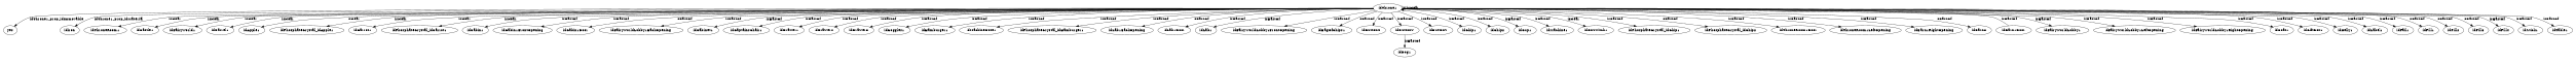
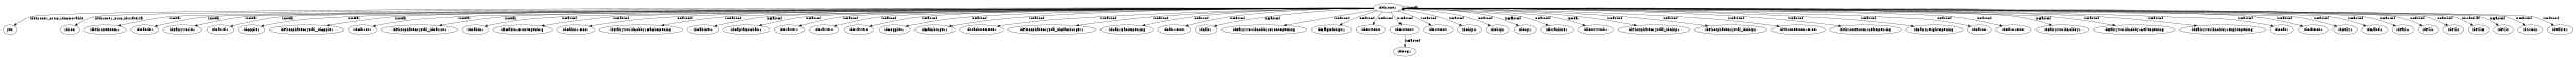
  digraph {
    node [node_type=entity_node]
    edge [edge_type=relationship]
    idThrone1
    yes [node_type=property_node]
    idiron [node_type=property_node]
    idThroneRoom1
    idCastle1
    idFairyWorld1
    idBarrel1
    idApple1
    idPhosphateCrystal_idApple1
    idCarrot1
    idPhosphateCrystal_idCarrot1
    idCabin1
    idCabin1FrontOpening
    idCabin1Door
    idFairyWorldLobby1BackOpening
    idCabinet1
    idCaptainsChair1
    idDrawer1
    idDrawer2
    idDrawer3
    idGoggles1
    idHamburger1
    idMachineNote1
    idPhosphateCrystal_idHamburger1
    idLab1BackOpening
    idLab1Door
    idLab1
    idFairyWorldLobby1FrontOpening
    idBagOfChips1
    idButtonX
    idButtonY
    idButtonZ
    idChip1
    idChip2
    idCup1
    idMachine1
    idOnSwitch1
    idPhosphateCrystal_idChip1
    idPhosphateCrystal_idChip2
    idThroneRoom1Door
    idThroneRoom1LeftOpening
    idBarn1RightOpening
    n43 [label=idBarn8]
    idBarn1Door
    idFairyWorldLobby1
    idFairyWorldLobby1LeftOpening
    idFairyWorldLobby1RightOpening
    idCoat1
    idGiftBox1
    idKelly1
    idLabel1
    idPail1
    idPill1
    idPill2
    idPill3
    idPill4
    idStick1
    idTable1
    idDog1
    idThrone1 -> idThrone1 [label=isNear]
    idThrone1 -> yes [edge_type=property label=idThrone1_prop_idImmovable]
    idThrone1 -> idiron [edge_type=property label=idThrone1_prop_idMaterial]
    idThrone1 -> idThroneRoom1 [label=isNear]
    idThrone1 -> idCastle1 [label=isNear]
    idThrone1 -> idFairyWorld1 [label=isNear]
    idThrone1 -> idBarrel1 [label=isNear]
    idThrone1 -> idApple1 [label=isNear]
    idThrone1 -> idPhosphateCrystal_idApple1 [label=isNear]
    idThrone1 -> idCarrot1 [label=isNear]
    idThrone1 -> idPhosphateCrystal_idCarrot1 [label=isNear]
    idThrone1 -> idCabin1 [label=isEastOf]
    idThrone1 -> idCabin1FrontOpening [label=isEastOf]
    idThrone1 -> idCabin1Door [label=isEastOf]
    idThrone1 -> idFairyWorldLobby1BackOpening [label=isEastOf]
    idThrone1 -> idCabinet1 [label=isEastOf]
    idThrone1 -> idCaptainsChair1 [label=isEastOf]
    idThrone1 -> idDrawer1 [label=isEastOf]
    idThrone1 -> idDrawer2 [label=isEastOf]
    idThrone1 -> idDrawer3 [label=isEastOf]
    idThrone1 -> idGoggles1 [label=isEastOf]
    idThrone1 -> idHamburger1 [label=isEastOf]
    idThrone1 -> idMachineNote1 [label=isEastOf]
    idThrone1 -> idPhosphateCrystal_idHamburger1 [label=isEastOf]
    idThrone1 -> idLab1BackOpening [label=isEastOf]
    idThrone1 -> idLab1Door [label=isEastOf]
    idThrone1 -> idLab1 [label=isEastOf]
    idThrone1 -> idFairyWorldLobby1FrontOpening [label=isEastOf]
    idThrone1 -> idBagOfChips1 [label=isEastOf]
    idThrone1 -> idButtonX [label=isEastOf]
    idThrone1 -> idButtonY [label=isEastOf]
    idThrone1 -> idButtonZ [label=isEastOf]
    idThrone1 -> idChip1 [label=isEastOf]
    idThrone1 -> idChip2 [label=isEastOf]
    idThrone1 -> idCup1 [label=isEastOf]
    idThrone1 -> idMachine1 [label=isEastOf]
    idThrone1 -> idOnSwitch1 [label=isNear]
    idThrone1 -> idPhosphateCrystal_idChip1 [label=isEastOf]
    idThrone1 -> idPhosphateCrystal_idChip2 [label=isEastOf]
    idThrone1 -> idThroneRoom1Door [label=isEastOf]
    idThrone1 -> idThroneRoom1LeftOpening [label=isEastOf]
    idThrone1 -> idBarn1RightOpening [label=isEastOf]
    idThrone1 -> n43 [label=isEastOf]
-   idBarn1Door -> idThrone1 [label=isEastOf]
+   idThrone1 -> idBarn1Door [label=isEastOf]
    idThrone1 -> idFairyWorldLobby1 [label=isEastOf]
    idThrone1 -> idFairyWorldLobby1LeftOpening [label=isEastOf]
    idThrone1 -> idFairyWorldLobby1RightOpening [label=isEastOf]
    idThrone1 -> idCoat1 [label=isEastOf]
    idThrone1 -> idGiftBox1 [label=isEastOf]
    idThrone1 -> idKelly1 [label=isEastOf]
    idThrone1 -> idLabel1 [label=isEastOf]
    idThrone1 -> idPail1 [label=isEastOf]
    idThrone1 -> idPill1 [label=isEastOf]
    idThrone1 -> idPill2 [label=isEastOf]
-   idThrone1 -> idPill3 [label=isEastOf]
+   idThrone1 -> idPill3 [label=idMaterial]
    idThrone1 -> idPill4 [label=isEastOf]
    idThrone1 -> idStick1 [label=isEastOf]
    idThrone1 -> idTable1 [label=isEastOf]
    idButtonY -> idDog1 [label=isEastOf]
  }
